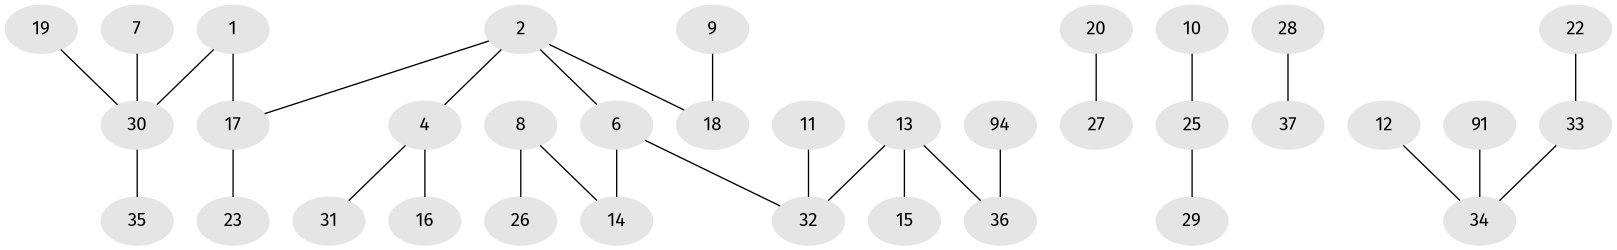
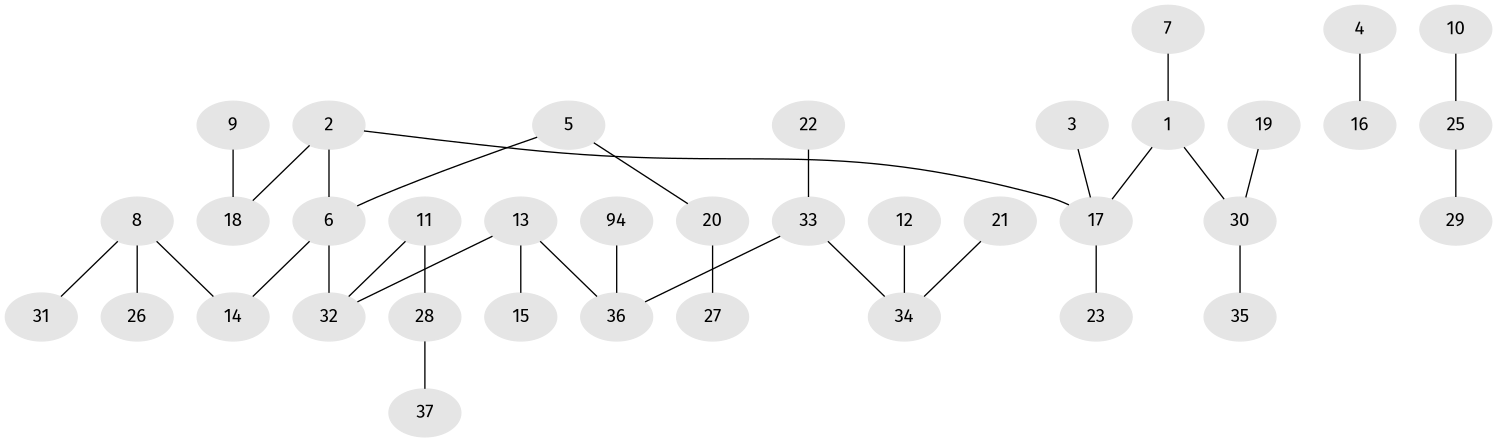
  graph {
    fontname="Fira Sans"
    node [color=gray90 fontname="Fira Sans" style=filled]
    edge [fontname="Fira Sans" weight=1.0]
    1
    17
    30
    23
    35
    2
    4
    6
    18
    16
    31
    14
    32
+   3
+   5
    20
    27
    7
    8
    26
    9
    10
    25
    29
    11
    28
    37
    12
    34
    13
    15
    36
    19
-   21 [label=91]
+   21
    22
    33
    n37 [label=94]
    1 -- 17
    1 -- 30
    17 -- 23
    30 -- 35
    2 -- 17
-   2 -- 4
    2 -- 6
    2 -- 18
    4 -- 16
-   4 -- 31
+   8 -- 31
    6 -- 14
    6 -- 32
+   3 -- 17
+   5 -- 6
+   5 -- 20
    20 -- 27
-   7 -- 30
+   7 -- 1
    8 -- 14
    8 -- 26
    9 -- 18
    10 -- 25
    25 -- 29
    11 -- 32
+   11 -- 28
    28 -- 37
    12 -- 34
    13 -- 32
    13 -- 15
    13 -- 36
    19 -- 30
    21 -- 34
    22 -- 33
    33 -- 34
+   33 -- 36
    n37 -- 36
  }
